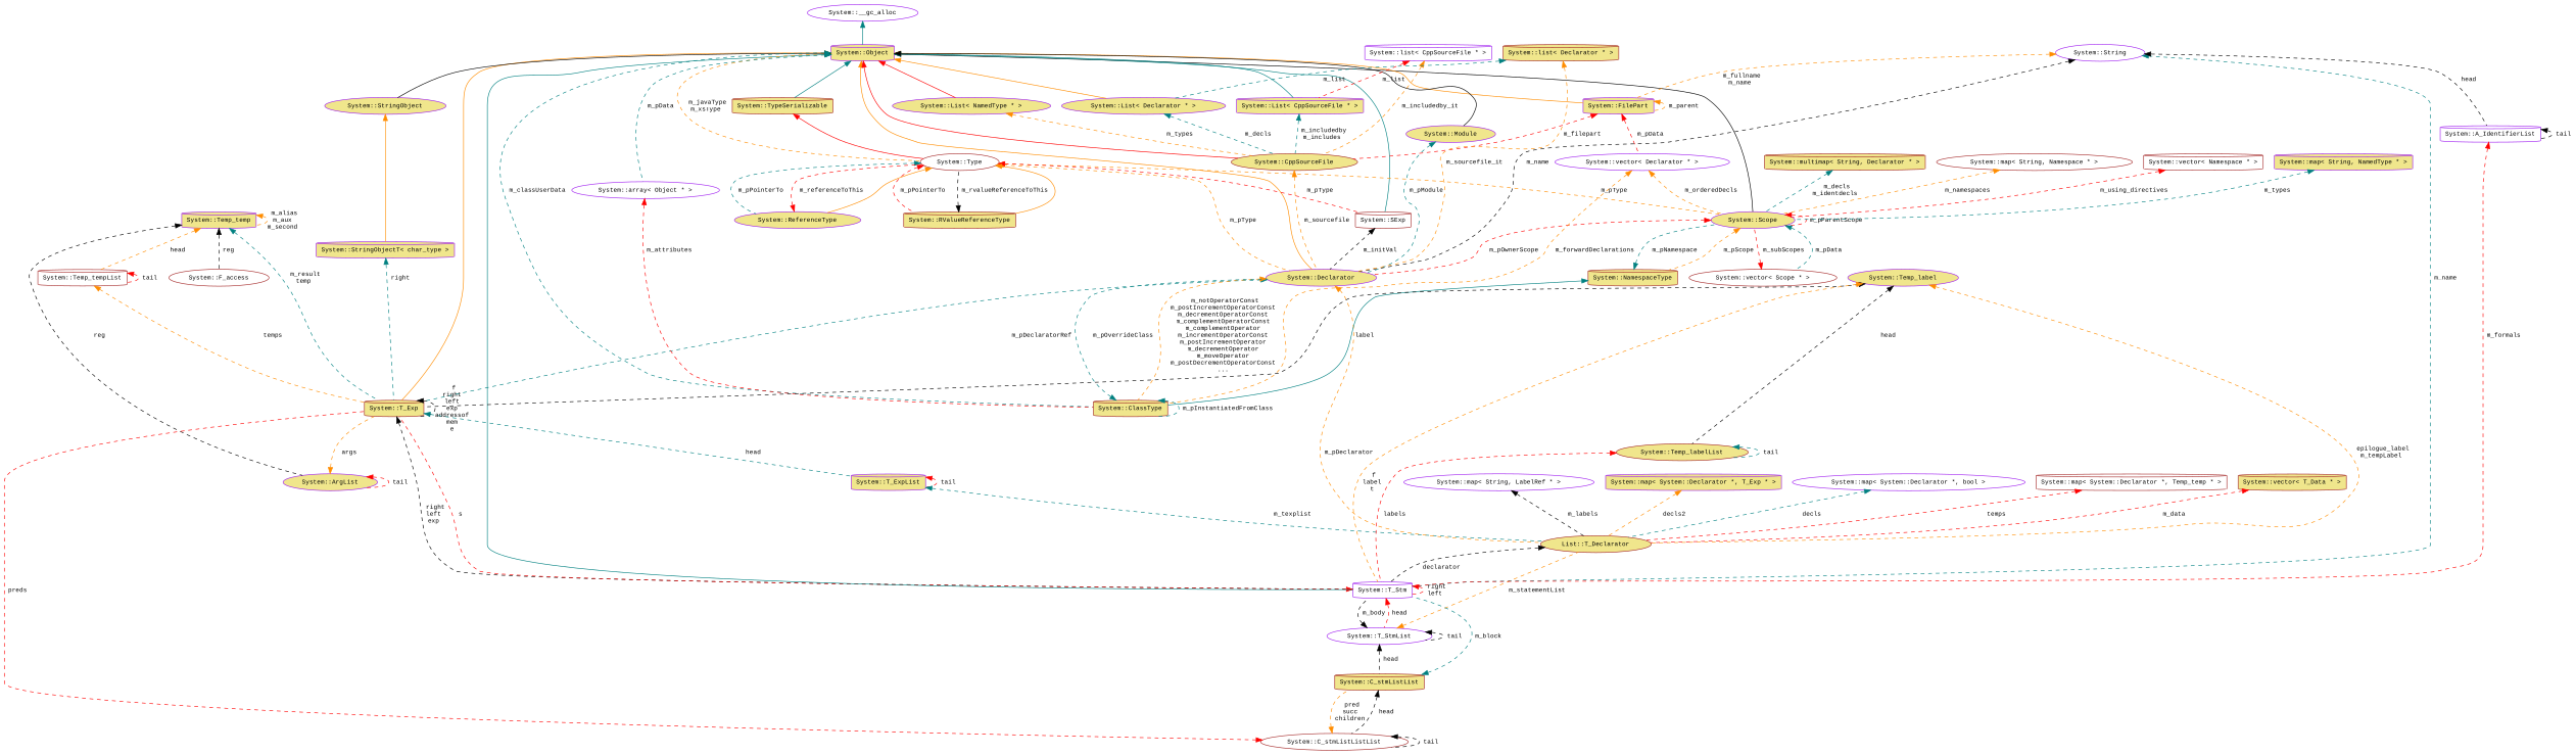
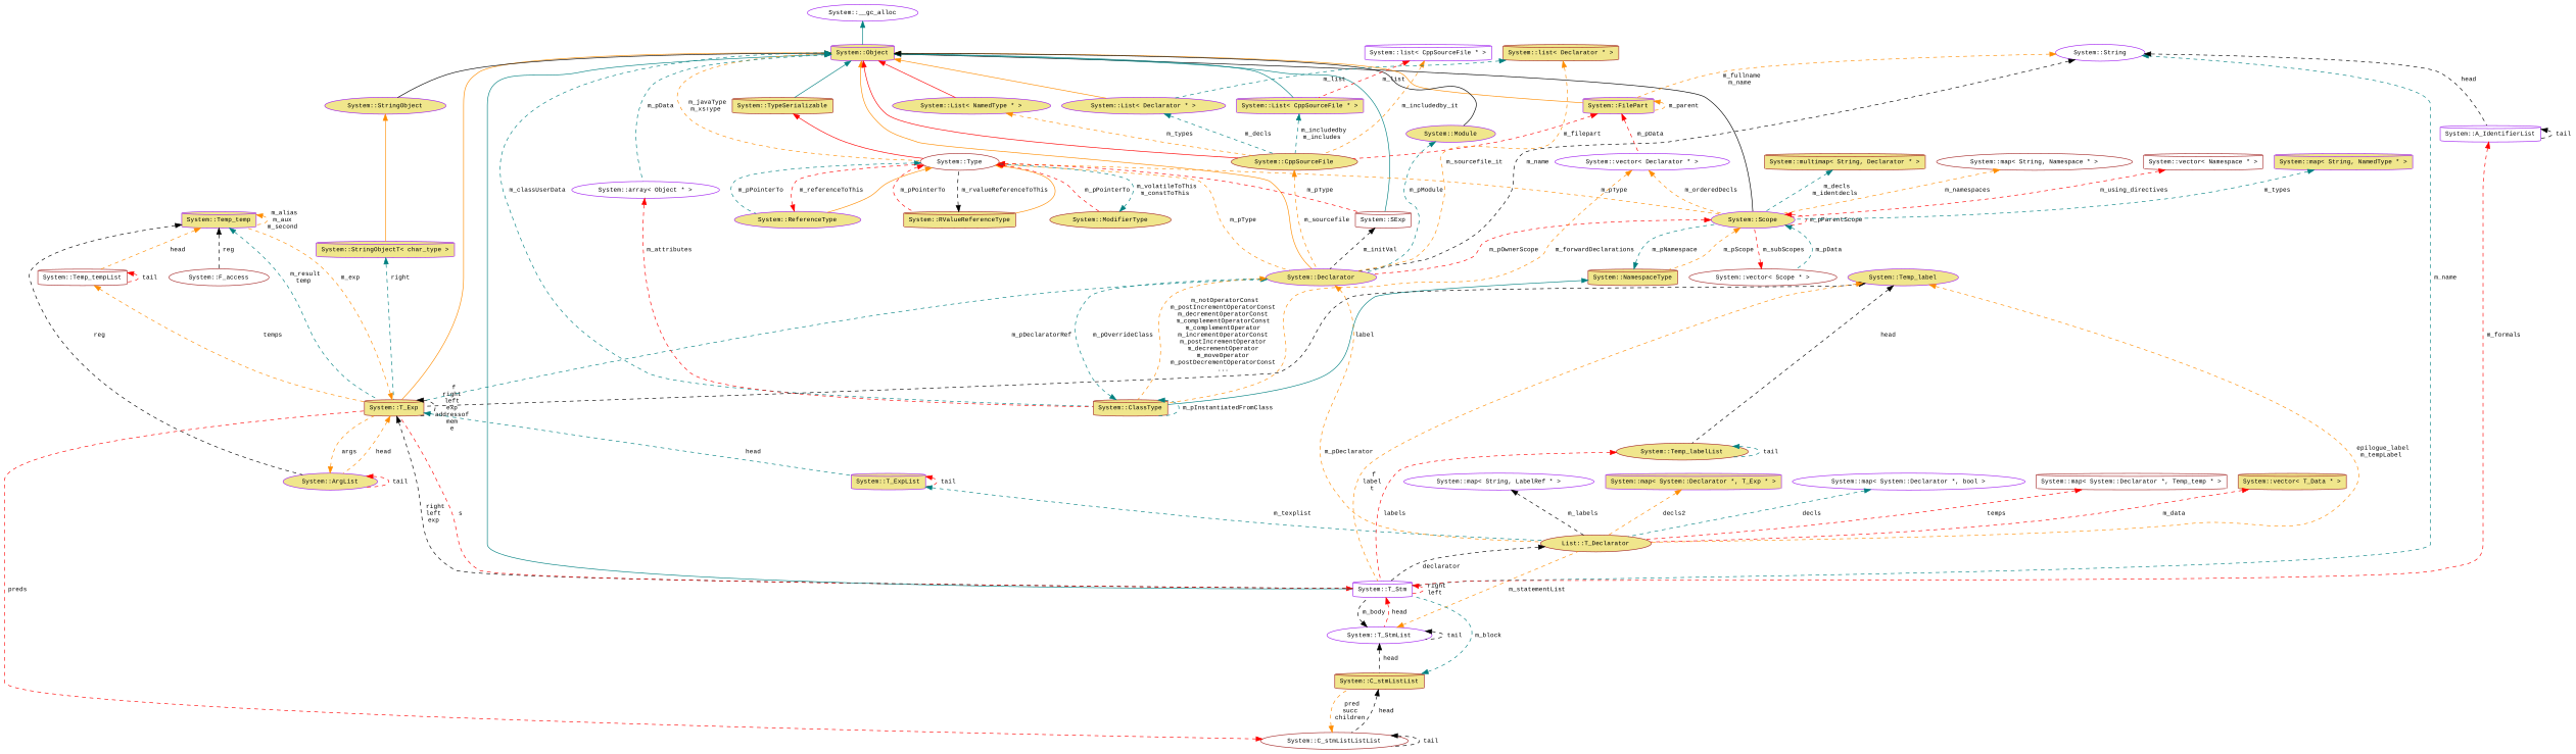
  digraph {
    fontname="Liberation Mono"
    node [color=purple fillcolor=khaki fontname="Liberation Mono" fontsize=10 shape=ellipse style=filled]
    edge [color=darkorange dir=back fontname="Liberation Mono" fontsize=10 labelfontname=Helvetica labelfontsize=10 style=dashed]
    n1 [color=brown fillcolor=white fontcolor=black height=0.2 label="System::F_access" width=0.4]
    n2 [height=0.2 label="System::Temp_temp" shape=cylinder width=0.4]
    n3 [color=brown height=0.2 label="System::T_Exp" shape=cylinder width=0.4]
    n4 [color=brown fillcolor=white height=0.2 label="System::Temp_tempList" shape=cylinder width=0.4]
    n5 [height=0.2 label="System::ArgList" width=0.4]
    n6 [fillcolor=white height=0.2 label="System::T_Stm" shape=cylinder width=0.4]
    n7 [height=0.2 label="System::T_ExpList" shape=cylinder width=0.4]
    n8 [fillcolor=white height=0.2 label="System::T_StmList" width=0.4]
    n9 [color=brown height=0.2 label="List::T_Declarator" width=0.4]
    n10 [height=0.2 label="System::Object" shape=cylinder width=0.4]
    n11 [height=0.2 label="System::Declarator" width=0.4]
    n12 [color=brown fillcolor=white height=0.2 label="System::Type" width=0.4]
    n13 [color=brown height=0.2 label="System::TypeSerializable" shape=cylinder width=0.4]
    n14 [height=0.2 label="System::Scope" width=0.4]
    n15 [color=brown fillcolor=white height=0.2 label="System::SExp" shape=cylinder width=0.4]
    n16 [color=brown height=0.2 label="System::CppSourceFile" width=0.4]
    n17 [height=0.2 label="System::FilePart" shape=cylinder width=0.4]
    n18 [height=0.2 label="System::StringObject" width=0.4]
    n19 [height=0.2 label="System::List\< NamedType * \>" width=0.4]
    n20 [height=0.2 label="System::List\< CppSourceFile * \>" shape=cylinder width=0.4]
    n21 [height=0.2 label="System::List\< Declarator * \>" width=0.4]
    n22 [color=brown height=0.2 label="System::ClassType" shape=cylinder width=0.4]
    n23 [fillcolor=white height=0.2 label="System::array\< Object * \>" width=0.4]
    n24 [height=0.2 label="System::Module" width=0.4]
    n25 [height=0.2 label="System::ReferenceType" width=0.4]
    n26 [color=brown height=0.2 label="System::RValueReferenceType" shape=cylinder width=0.4]
+   n27 [color=brown height=0.2 label="System::ModifierType" width=0.4]
    n28 [color=brown fillcolor=white height=0.2 label="System::vector\< Scope * \>" width=0.4]
    n29 [color=brown height=0.2 label="System::NamespaceType" shape=cylinder width=0.4]
    n30 [fillcolor=white height=0.2 label="System::vector\< Declarator * \>" width=0.4]
    n31 [height=0.2 label="System::StringObjectT\< char_type \>" shape=cylinder width=0.4]
    n32 [fillcolor=white height=0.2 label="System::__gc_alloc" width=0.4]
    n33 [color=brown fillcolor=white height=0.2 label="System::C_stmListListList" width=0.4]
    n34 [color=brown height=0.2 label="System::C_stmListList" shape=cylinder width=0.4]
    n35 [color=brown height=0.2 label="System::Temp_labelList" width=0.4]
    n36 [height=0.2 label="System::Temp_label" width=0.4]
    n37 [fillcolor=white height=0.2 label="System::map\< System::Declarator *, bool \>" width=0.4]
    n38 [color=brown height=0.2 label="System::multimap\< String, Declarator * \>" shape=cylinder width=0.4]
    n39 [color=brown fillcolor=white height=0.2 label="System::map\< String, Namespace * \>" width=0.4]
    n40 [color=brown fillcolor=white height=0.2 label="System::vector\< Namespace * \>" shape=cylinder width=0.4]
    n41 [height=0.2 label="System::map\< String, NamedType * \>" shape=cylinder width=0.4]
    n42 [fillcolor=white height=0.2 label="System::String" width=0.4]
    n43 [fillcolor=white height=0.2 label="System::A_IdentifierList" shape=cylinder width=0.4]
    n44 [fillcolor=white height=0.2 label="System::list\< CppSourceFile * \>" shape=cylinder width=0.4]
    n45 [color=brown height=0.2 label="System::list\< Declarator * \>" shape=cylinder width=0.4]
    n46 [color=brown fillcolor=white height=0.2 label="System::map\< System::Declarator *, Temp_temp * \>" shape=cylinder width=0.4]
    n47 [color=brown height=0.2 label="System::vector\< T_Data * \>" shape=cylinder width=0.4]
    n48 [fillcolor=white height=0.2 label="System::map\< String, LabelRef * \>" width=0.4]
    n49 [height=0.2 label="System::map\< System::Declarator *, T_Exp * \>" shape=cylinder width=0.4]
    n2 -> n1 [color=black label=" reg"]
    n2 -> n2 [label=" m_alias\nm_aux\nm_second"]
    n2 -> n3 [color=teal label=" m_result\ntemp"]
    n2 -> n4 [label=" head"]
    n2 -> n5 [color=black label=" reg"]
+   n3 -> n2 [label=" m_exp"]
    n3 -> n3 [color=black label=" f\nright\nleft\nexp\naddressof\nmem\ne"]
+   n3 -> n5 [label=" head"]
    n3 -> n6 [color=black label=" right\nleft\nexp"]
    n3 -> n7 [color=teal label=" head"]
    n4 -> n3 [label=" temps"]
    n4 -> n4 [color=red label=" tail"]
    n5 -> n3 [label=" args"]
    n5 -> n5 [color=red label=" tail"]
    n6 -> n3 [color=red label=" s"]
    n6 -> n6 [color=red label=" right\nleft"]
    n6 -> n8 [color=red label=" head"]
    n7 -> n7 [color=red label=" tail"]
    n7 -> n9 [color=teal label=" m_texplist"]
    n8 -> n6 [color=black label=" m_body"]
    n8 -> n8 [color=black label=" tail"]
    n8 -> n9 [label=" m_statementList"]
    n8 -> n34 [color=black label=" head"]
    n9 -> n6 [color=black label=" declarator"]
    n10 -> n3 [style=solid]
    n10 -> n6 [color=teal style=solid]
    n10 -> n11 [style=solid]
    n10 -> n12 [label=" m_javaType\nm_xsType"]
    n10 -> n13 [color=teal style=solid]
    n10 -> n14 [color=black style=solid]
    n10 -> n15 [color=teal style=solid]
    n10 -> n16 [color=red style=solid]
    n10 -> n17 [style=solid]
    n10 -> n18 [color=black style=solid]
    n10 -> n19 [color=red style=solid]
    n10 -> n20 [color=teal style=solid]
    n10 -> n21 [style=solid]
    n10 -> n22 [color=teal label=" m_classUserData"]
    n10 -> n23 [color=teal label=" m_pData"]
    n10 -> n24 [color=black style=solid]
    n11 -> n3 [color=teal label=" m_pDeclaratorRef"]
    n11 -> n9 [label=" m_pDeclarator"]
    n11 -> n22 [label=" m_notOperatorConst\nm_postIncrementOperatorConst\nm_decrementOperatorConst\nm_complementOperatorConst\nm_complementOperator\nm_incrementOperatorConst\nm_postIncrementOperator\nm_decrementOperator\nm_moveOperator\nm_postDecrementOperatorConst\n..."]
    n12 -> n11 [label=" m_pType"]
    n12 -> n14 [label=" m_pType"]
    n12 -> n15 [color=red label=" m_pType"]
    n12 -> n25 [style=solid]
    n12 -> n25 [color=teal label=" m_pPointerTo"]
    n12 -> n26 [style=solid]
    n12 -> n26 [color=red label=" m_pPointerTo"]
+   n12 -> n27 [color=red label=" m_pPointerTo"]
    n13 -> n12 [color=red style=solid]
    n14 -> n11 [color=red label=" m_pOwnerScope"]
    n14 -> n14 [color=red label=" m_pParentScope"]
    n14 -> n28 [color=teal label=" m_pData"]
    n14 -> n29 [label=" m_pScope"]
    n15 -> n11 [color=black label=" m_initVal"]
    n16 -> n11 [label=" m_sourcefile"]
    n17 -> n16 [color=red label=" m_filepart"]
    n17 -> n17 [label=" m_parent"]
    n17 -> n30 [color=red label=" m_pData"]
    n18 -> n31 [style=solid]
    n19 -> n16 [label=" m_types"]
    n20 -> n16 [color=teal label=" m_includedby\nm_includes"]
    n21 -> n16 [color=teal label=" m_decls"]
    n22 -> n11 [color=teal label=" m_pOverrideClass"]
    n22 -> n22 [color=teal label=" m_pInstantiatedFromClass"]
    n23 -> n22 [color=red label=" m_attributes"]
    n24 -> n11 [color=teal label=" m_pModule"]
    n25 -> n12 [color=red label=" m_referenceToThis"]
    n26 -> n12 [color=black label=" m_rvalueReferenceToThis"]
+   n27 -> n12 [color=teal label=" m_volatileToThis\nm_constToThis"]
    n28 -> n14 [color=red label=" m_subScopes"]
    n29 -> n14 [color=teal label=" m_pNamespace"]
    n29 -> n22 [color=teal style=solid]
    n30 -> n14 [label=" m_orderedDecls"]
    n30 -> n22 [label=" m_forwardDeclarations"]
    n31 -> n3 [color=teal label=" right"]
    n32 -> n10 [color=teal style=solid]
    n33 -> n3 [color=red label=" preds"]
    n33 -> n33 [color=black label=" tail"]
    n33 -> n34 [label=" pred\nsucc\nchildren"]
    n34 -> n6 [color=teal label=" m_block"]
    n34 -> n33 [color=black label=" head"]
    n35 -> n6 [color=red label=" labels"]
    n35 -> n35 [color=teal label=" tail"]
    n36 -> n3 [color=black label=" label"]
    n36 -> n6 [label=" f\nlabel\nt"]
    n36 -> n9 [label=" epilogue_label\nm_tempLabel"]
    n36 -> n35 [color=black label=" head"]
    n37 -> n9 [color=teal label=" decls"]
    n38 -> n14 [color=teal label=" m_decls\nm_identdecls"]
    n39 -> n14 [label=" m_namespaces"]
    n40 -> n14 [color=red label=" m_using_directives"]
    n41 -> n14 [color=teal label=" m_types"]
    n42 -> n6 [color=teal label=" m_name"]
    n42 -> n11 [color=black label=" m_name"]
    n42 -> n17 [label=" m_fullname\nm_name"]
    n42 -> n43 [color=black label=" head"]
    n43 -> n6 [color=red label=" m_formals"]
    n43 -> n43 [color=black label=" tail"]
    n44 -> n16 [label=" m_includedby_it"]
    n44 -> n20 [color=red label=" m_list"]
    n45 -> n11 [label=" m_sourcefile_it"]
    n45 -> n21 [color=teal label=" m_list"]
    n46 -> n9 [color=red label=" temps"]
    n47 -> n9 [color=red label=" m_data"]
    n48 -> n9 [color=black label=" m_labels"]
    n49 -> n9 [label=" decls2"]
  }
